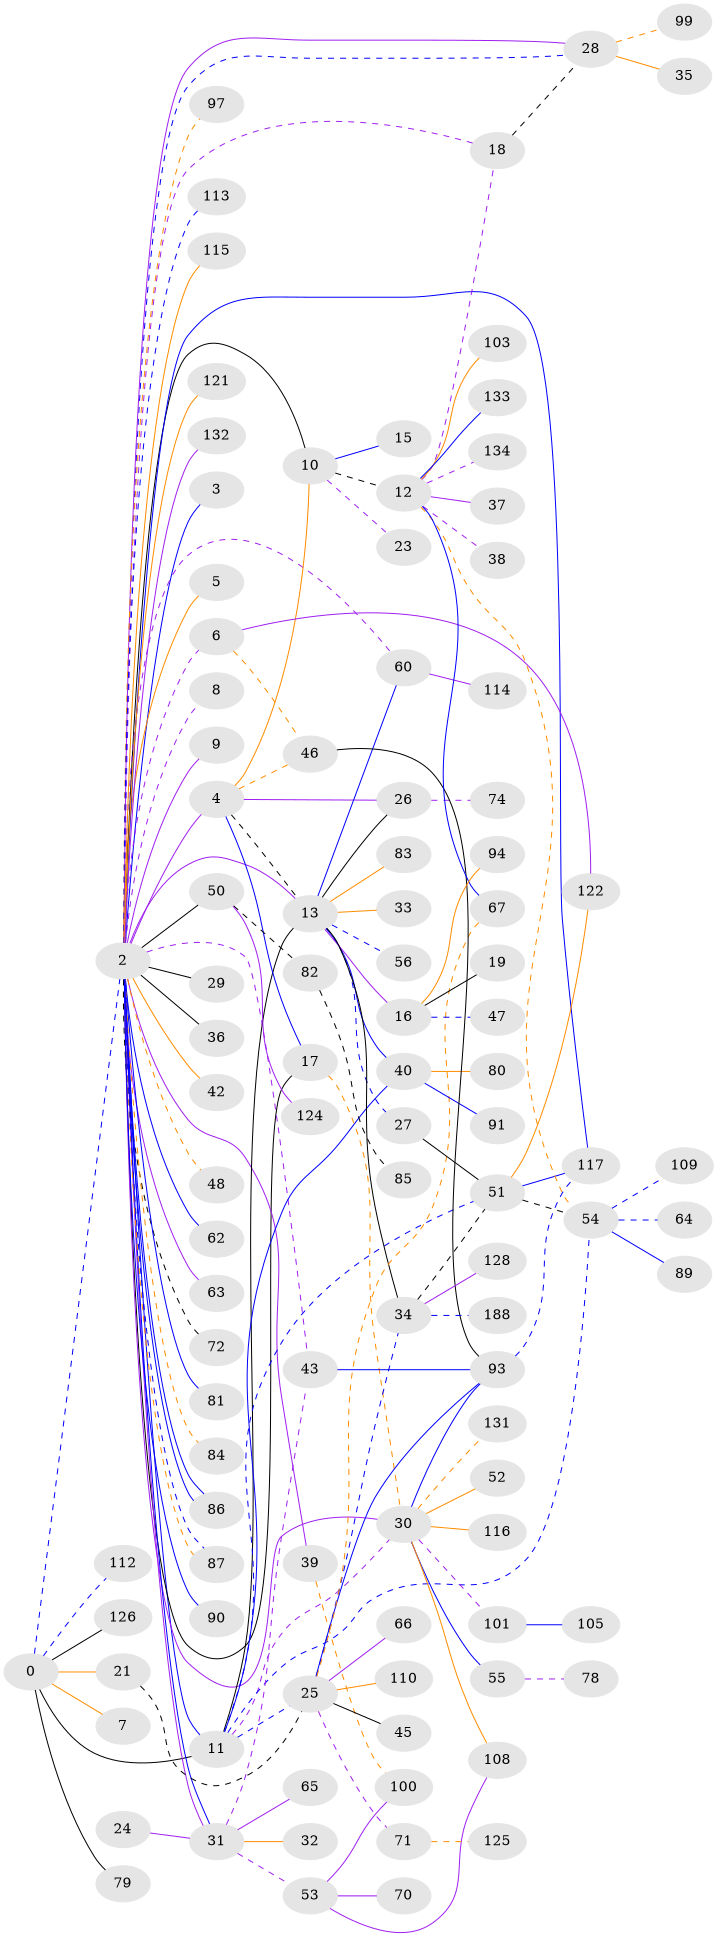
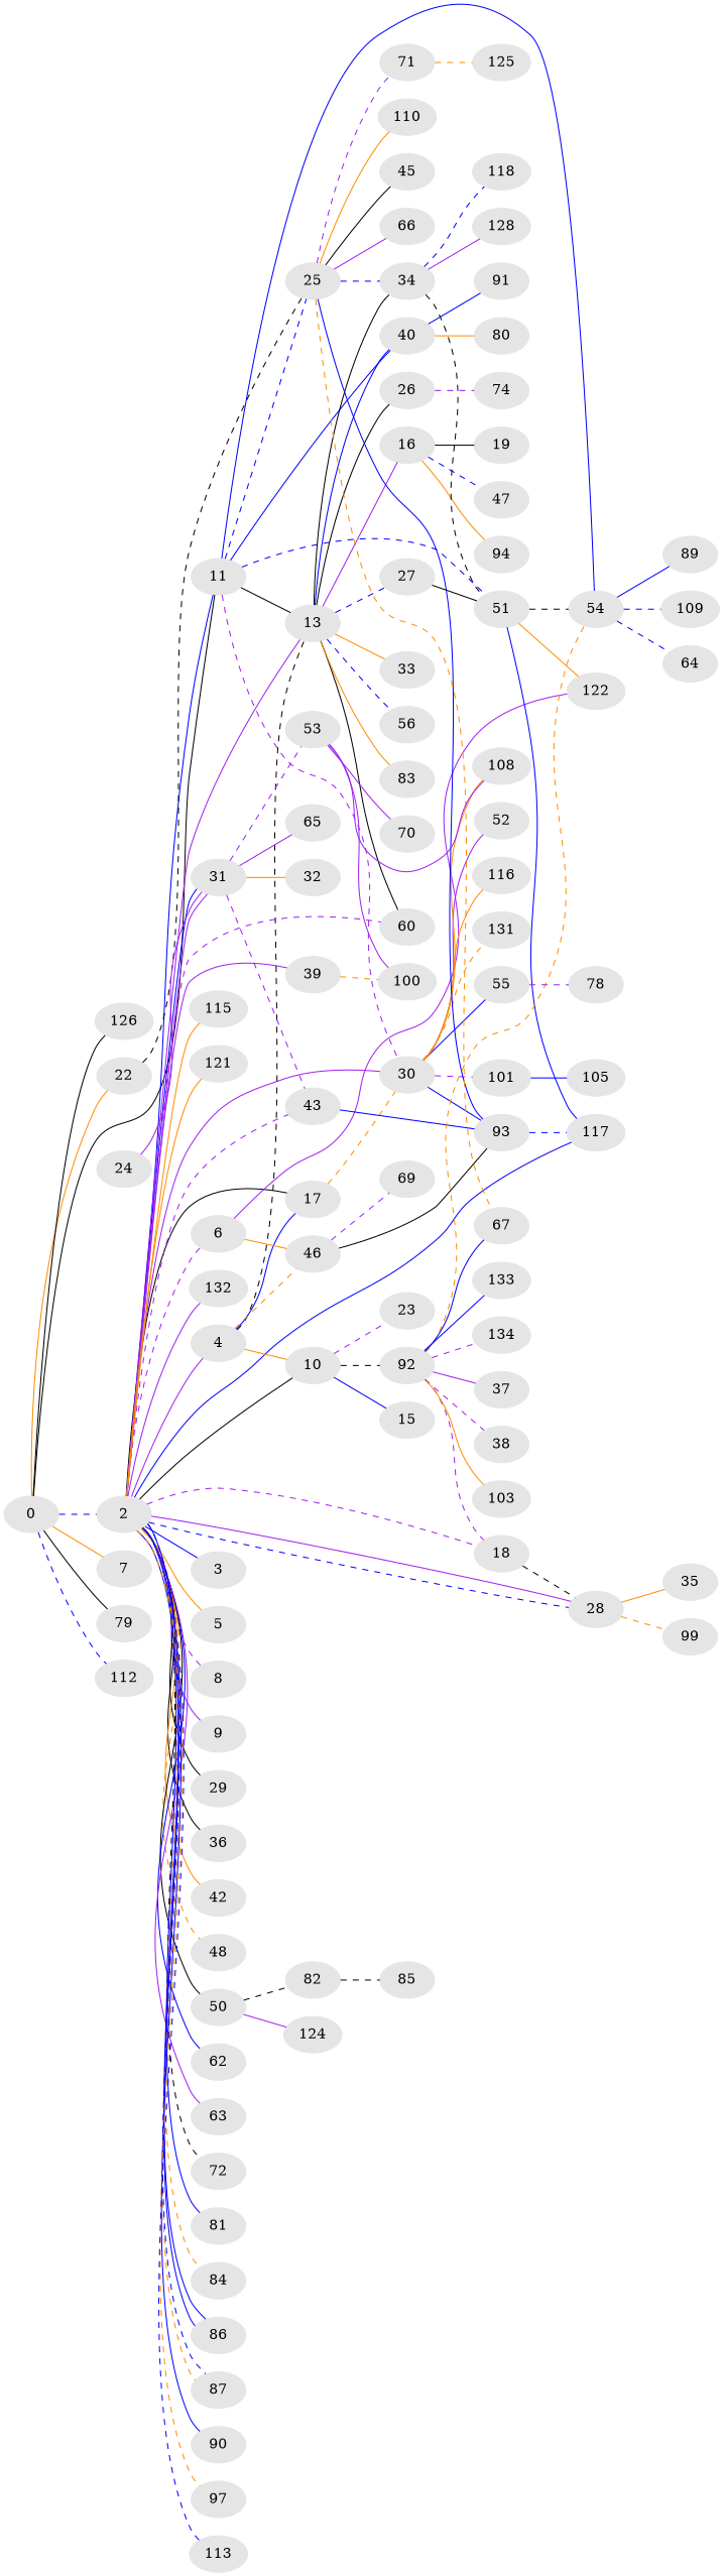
  graph {
    rankdir=LR
    node [color=gray90 style=filled]
    edge [color=blue style=solid]
    n1 [label=0 super="+98"]
    2 [super="+79"]
    7
    11 [super="+92"]
-   22 [label=21]
+   22
    n6 [label=79]
    112
    126
    3
    4 [super="+120"]
    5
    6
    8
    9
    10 [super="+14"]
    13 [super="+20"]
    17 [super="+111"]
    18 [super="+95"]
    28 [super="+129"]
    29 [super="+130"]
    30 [super="+76"]
    31 [super="+102"]
    36
    39
    42
    43
    48
    50
    60 [super="+73"]
    62
    63
    72
    81
    84
    86 [super="+107"]
    87
    90
    97
    113
    115
    117 [super="+135"]
    121
    132
    25 [super="+41"]
    40 [super="+96"]
    51 [super="+59"]
    54 [super="+61"]
    26 [super="+127"]
    46 [super="+58"]
    122 [super="+123"]
-   12 [super="+21"]
+   12 [super="+21" label=92]
    15
    23
    16 [super="+57"]
    27 [super="+49"]
    33
    34 [super="+44"]
    56
    83
    24
    35
    99
    93 [super="+104"]
    52
    55
    101
    108
    116
    131
    53 [super="+88"]
    32
    65
    100
    82
    124
-   114
    74
+   69
    37
    38
    67 [super="+75"]
    103
    133
    134
    45
    66
    71 [super="+106"]
    110
    80
    91
    64 [super="+68"]
    89
    109
    19
    47
    94
-   118 [label=188]
+   118
    128
    125
    70
    78
    105
    85 [super="+119"]
    n1 -- 2 [style=dashed]
    n1 -- 7 [color=darkorange]
    n1 -- 11 [color=black]
    n1 -- 22 [color=darkorange]
    n1 -- n6 [color=black]
    n1 -- 112 [style=dashed]
    n1 -- 126 [color=black]
    2 -- 11
    2 -- 3
    2 -- 4 [color=purple]
    2 -- 5 [color=darkorange]
    2 -- 6 [color=purple style=dashed]
    2 -- 8 [color=purple style=dashed]
    2 -- 9 [color=purple]
    2 -- 10 [color=black]
    2 -- 13 [color=purple]
    2 -- 17 [color=black]
    2 -- 18 [color=purple style=dashed]
    2 -- 28 [style=dashed]
    2 -- 28 [color=purple]
    2 -- 29 [color=black]
    2 -- 30 [color=purple]
    2 -- 31 [color=purple]
    2 -- 31
    2 -- 36 [color=black]
    2 -- 39 [color=purple]
    2 -- 42 [color=darkorange]
    2 -- 43 [color=purple style=dashed]
    2 -- 48 [color=darkorange style=dashed]
    2 -- 50 [color=black]
    2 -- 60 [color=purple style=dashed weight=2]
    2 -- 62
    2 -- 63 [color=purple]
    2 -- 72 [color=black style=dashed]
    2 -- 81
    2 -- 84 [color=darkorange style=dashed]
    2 -- 86
    2 -- 86
    2 -- 87 [color=darkorange style=dashed]
    2 -- 87 [style=dashed]
    2 -- 90
    2 -- 97 [color=darkorange style=dashed]
    2 -- 113 [style=dashed]
    2 -- 115 [color=darkorange]
    2 -- 117
    2 -- 121 [color=darkorange]
    2 -- 132 [color=purple]
    11 -- 13 [color=black]
    11 -- 30 [color=purple style=dashed]
    11 -- 25 [style=dashed]
    11 -- 40
    11 -- 51 [style=dashed]
-   11 -- 54 [style=dashed]
+   11 -- 54
    22 -- 25 [color=black style=dashed]
    4 -- 10 [color=darkorange]
    4 -- 13 [color=black style=dashed]
    4 -- 17
-   4 -- 26 [color=purple]
    4 -- 46 [color=darkorange style=dashed]
-   6 -- 46 [color=darkorange style=dashed]
+   6 -- 46 [color=darkorange]
    6 -- 122 [color=purple]
    10 -- 12 [color=black style=dashed]
    10 -- 15
    10 -- 23 [color=purple style=dashed]
-   13 -- 60
+   13 -- 60 [color=black]
    13 -- 40
    13 -- 26 [color=black]
    13 -- 16 [color=purple]
    13 -- 27 [style=dashed]
    13 -- 33 [color=darkorange]
    13 -- 34 [color=black]
    13 -- 56 [style=dashed]
    13 -- 83 [color=darkorange]
    17 -- 30 [color=darkorange style=dashed]
    18 -- 28 [color=black style=dashed]
    28 -- 35 [color=darkorange]
    28 -- 99 [color=darkorange style=dashed]
    30 -- 93
-   30 -- 52 [color=darkorange]
+   30 -- 52 [color=purple]
    30 -- 55
    30 -- 101 [color=purple style=dashed]
    30 -- 108 [color=darkorange]
    30 -- 116 [color=darkorange]
    30 -- 131 [color=darkorange style=dashed]
    31 -- 43 [color=purple style=dashed]
    31 -- 53 [color=purple style=dashed]
    31 -- 32 [color=darkorange]
    31 -- 65 [color=purple]
    39 -- 100 [color=darkorange style=dashed]
    43 -- 93
    50 -- 82 [color=black style=dashed]
    50 -- 124 [color=purple]
-   60 -- 114 [color=purple]
    25 -- 34 [style=dashed weight=2]
    25 -- 93
    25 -- 67 [color=darkorange style=dashed]
    25 -- 45 [color=black]
    25 -- 66 [color=purple]
    25 -- 71 [color=purple style=dashed]
    25 -- 110 [color=darkorange]
    40 -- 80 [color=darkorange]
    40 -- 91
    51 -- 117
    51 -- 54 [color=black style=dashed]
    51 -- 122 [color=darkorange]
    54 -- 64 [style=dashed]
    54 -- 89
    54 -- 109 [style=dashed]
    26 -- 74 [color=purple style=dashed]
    46 -- 93 [color=black]
+   46 -- 69 [color=purple style=dashed]
    12 -- 18 [color=purple style=dashed]
    12 -- 54 [color=darkorange style=dashed]
    12 -- 37 [color=purple weight=2]
    12 -- 38 [color=purple style=dashed]
    12 -- 67
    12 -- 103 [color=darkorange]
    12 -- 133
    12 -- 134 [color=purple style=dashed]
    16 -- 19 [color=black]
    16 -- 47 [style=dashed]
    16 -- 94 [color=darkorange]
    27 -- 51 [color=black]
    34 -- 51 [color=black style=dashed]
    34 -- 118 [style=dashed]
    34 -- 128 [color=purple]
    24 -- 31 [color=purple]
    93 -- 117 [style=dashed]
    55 -- 78 [color=purple style=dashed]
    101 -- 105
    53 -- 108 [color=purple]
    53 -- 100 [color=purple]
    53 -- 70 [color=purple]
    82 -- 85 [color=black style=dashed]
    71 -- 125 [color=darkorange style=dashed]
  }
